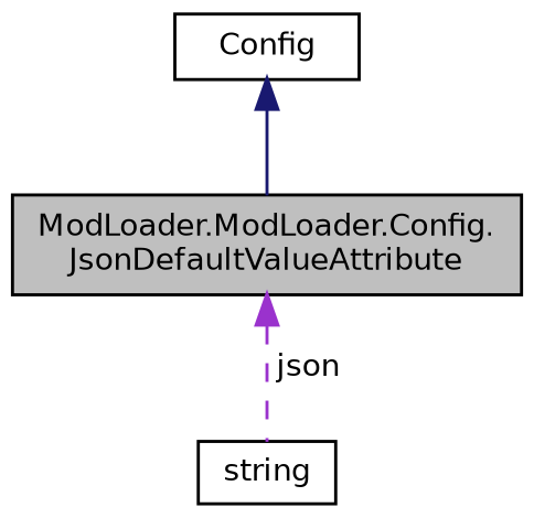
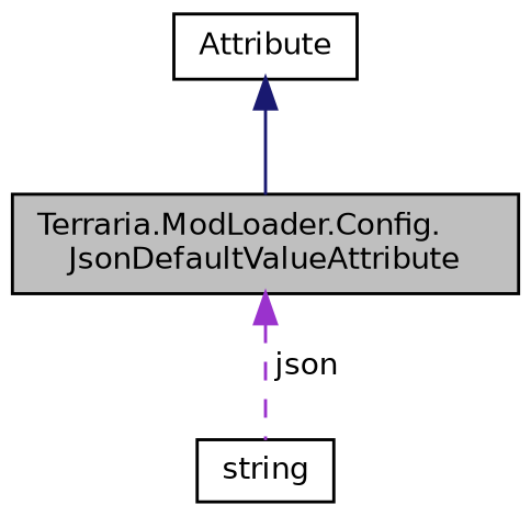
  digraph {
    node [color=black fillcolor=white fontname=Helvetica fontsize=10 shape=record style=filled]
    edge [dir=back fontname=Helvetica fontsize=10 labelfontname=Helvetica labelfontsize=10]
-   n1 [fillcolor=grey75 fontcolor=black height=0.2 label="ModLoader.ModLoader.Config.\lJsonDefaultValueAttribute" width=0.4]
+   n1 [fillcolor=grey75 fontcolor=black height=0.2 label="Terraria.ModLoader.Config.\lJsonDefaultValueAttribute" width=0.4]
    n2 [height=0.2 label=string width=0.4]
-   n3 [height=0.2 label=Config width=0.4]
+   n3 [height=0.2 label=Attribute width=0.4]
    n1 -> n2 [color=darkorchid3 label=" json" style=dashed]
    n3 -> n1 [color=midnightblue style=solid]
  }
